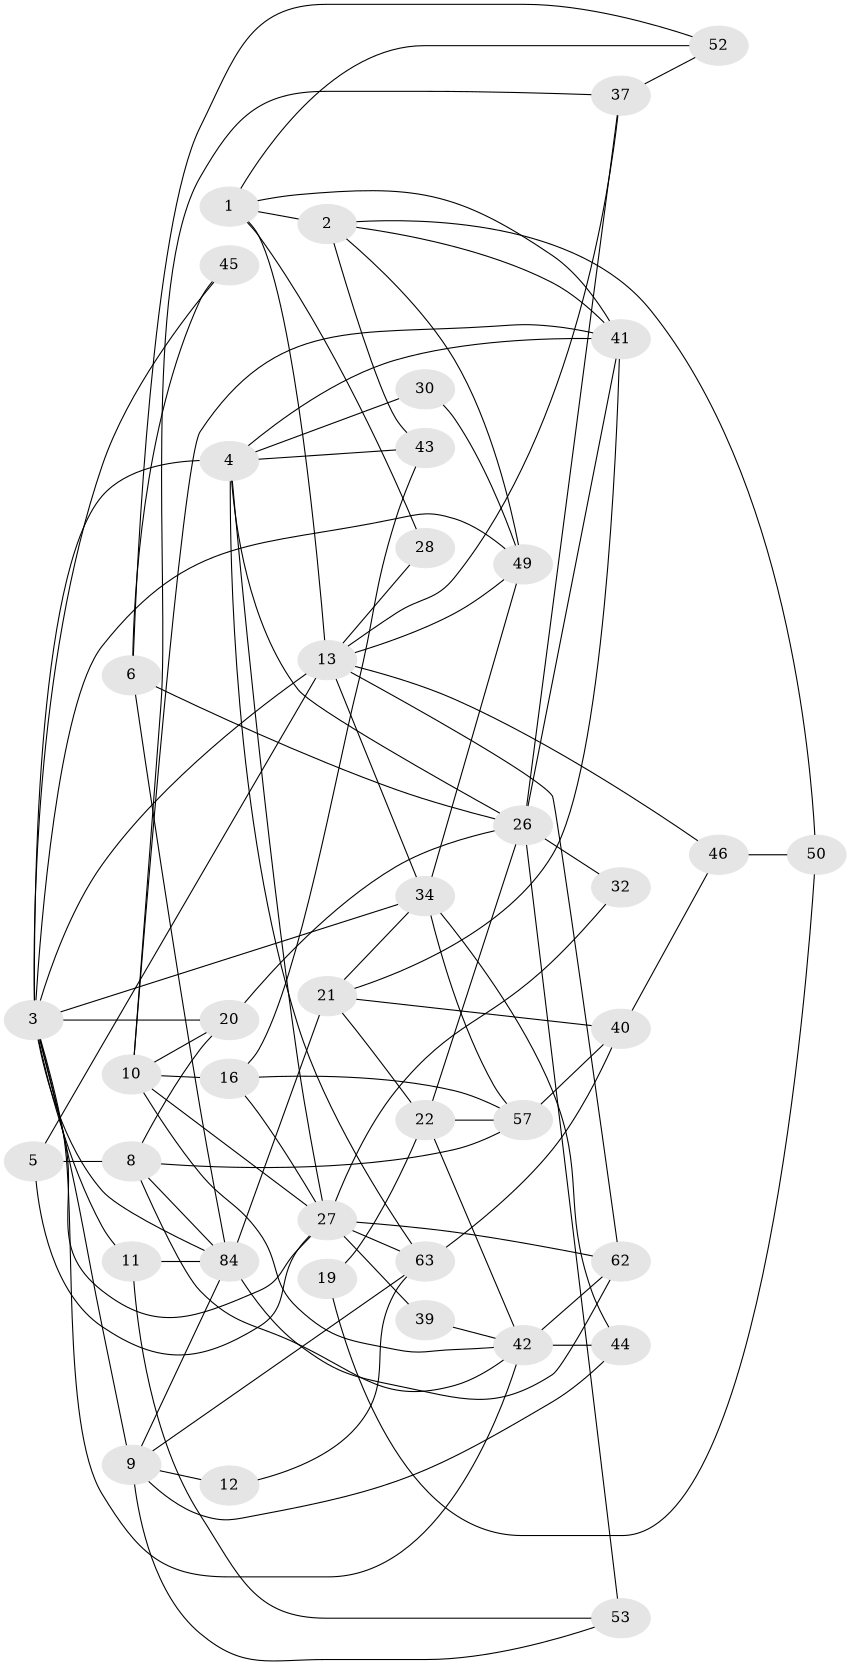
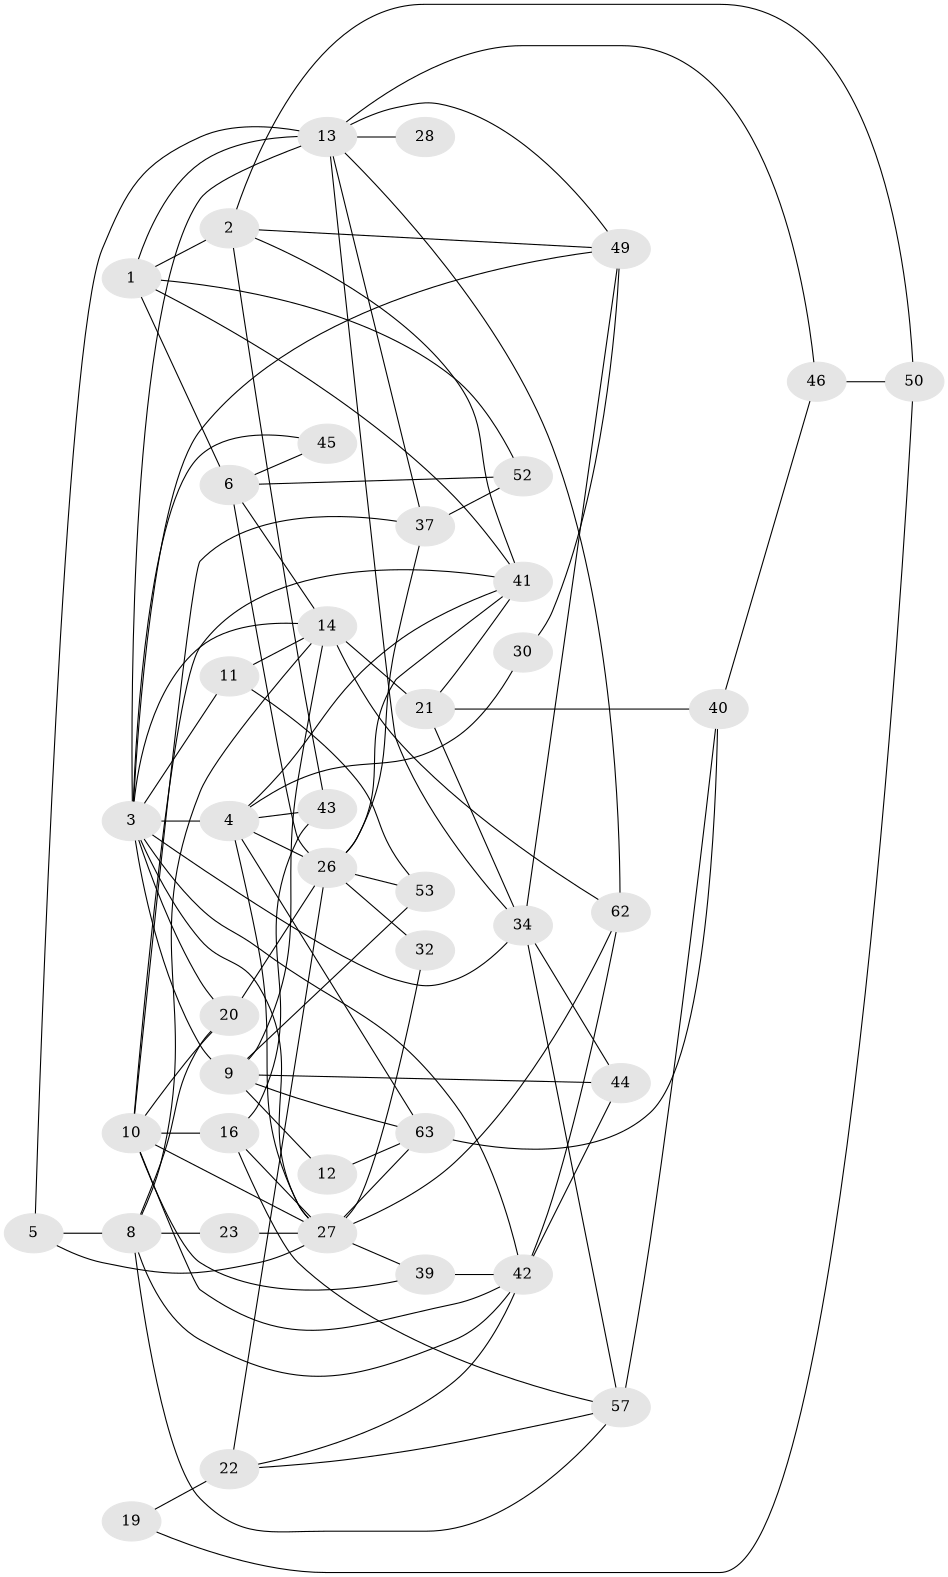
  graph {
    rankdir=LR
    node [color=gray90 style=filled]
    1 [super="+17"]
    2 [super="+59"]
    6
    13 [super="+36"]
    41 [super="+60"]
    52
    43
    50 [super="+61"]
    49 [super="+56"]
-   14 [super="+55" label=84]
+   14 [super="+55"]
    45
    26 [super="+31"]
    34 [super="+54"]
    37
    28
    46
    62
    3 [super="+7"]
    4 [super="+24"]
    9 [super="+51"]
    11
    20 [super="+25"]
    27 [super="+48"]
    42 [super="+47"]
    30
    n26 [label=63]
    12 [super="+18"]
    44
    53
    21 [super="+39"]
    n31 [label=39]
    32
    57
    40 [super="+58"]
    8 [super="+38"]
+   23
    5
    10 [super="+15"]
    16
    22 [super="+29"]
    19
    1 -- 2
-   1 -- 28
+   1 -- 6
    1 -- 13
    1 -- 41
    1 -- 52
    2 -- 41
    2 -- 43
    2 -- 50
    2 -- 49
    6 -- 52
    6 -- 14
    6 -- 45
    6 -- 26
    13 -- 49 [weight=2]
    13 -- 34
    13 -- 37
    13 -- 28
    13 -- 46
    13 -- 62
    14 -- 62
    14 -- 21
    26 -- 41
    26 -- 37
    26 -- 53
    26 -- 32
    34 -- 49
    34 -- 44
    34 -- 57
    37 -- 52
    46 -- 50
    3 -- 13
    3 -- 49
    3 -- 14
    3 -- 45
    3 -- 34
    3 -- 4
    3 -- 9
    3 -- 11
    3 -- 20
    3 -- 27
    3 -- 42
    4 -- 41
    4 -- 43
    4 -- 26
    4 -- 27
    4 -- 30
    4 -- n26
    9 -- 14
    9 -- n26
    9 -- 12
    9 -- 44
    9 -- 53
    11 -- 14
    11 -- 53
    20 -- 26
    27 -- 62
    27 -- n26
    27 -- n31
    27 -- 32
    42 -- 62
    42 -- 44
    30 -- 49
    n26 -- 40
    12 -- n26
    21 -- 41
    21 -- 34
    21 -- 40 [weight=2]
-   21 -- 22
    n31 -- 42
    57 -- 40
    40 -- 46
    8 -- 14
    8 -- 20
    8 -- 42
    8 -- 57
+   8 -- 23
+   23 -- 27
    5 -- 13
    5 -- 27
    5 -- 8
    10 -- 41
    10 -- 37
    10 -- 20
    10 -- 27
    10 -- 42
+   10 -- n31
    10 -- 16
    16 -- 43
    16 -- 27
    16 -- 57
    22 -- 26
    22 -- 42
    22 -- 57
    19 -- 50
    19 -- 22
  }
